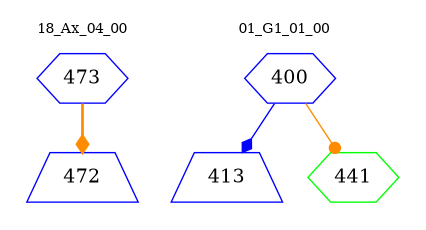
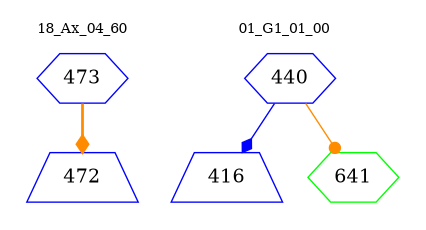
  digraph {
    node [color=blue shape=hexagon]
    edge [arrowhead=diamond color=darkorange style=solid]
    n1 [label=473]
    n2 [label=472 shape=trapezium]
-   n3 [label=400]
-   n4 [label=413 shape=trapezium]
-   n5 [color=green label=441]
+   n3 [label=440]
+   n4 [label=416 shape=trapezium]
+   n5 [color=green label=641]
    subgraph cluster_1 {
      color=white
      fontsize=10
-     label="18_Ax_04_00"
+     label="18_Ax_04_60"
      n1
      n2
    }
    subgraph cluster_2 {
      color=white
      fontsize=10
      label="01_G1_01_00"
      n3
      n4
      n5
    }
    n1 -> n2 [style=bold]
    n3 -> n4 [color=blue]
    n3 -> n5 [arrowhead=dot]
  }
